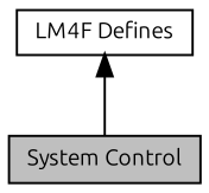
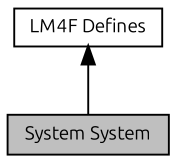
  digraph {
    rankdir=TB
    fontname=Ubuntu
    node [color=black fontname=Ubuntu fontsize=10 shape=record style=filled]
-   n1 [fillcolor=grey75 fontcolor=black height=0.2 label="System Control" width=0.4]
+   n1 [fillcolor=grey75 fontcolor=black height=0.2 label="System System" width=0.4]
    n2 [fillcolor=white height=0.2 label="LM4F Defines" width=0.4]
    n2 -> n1 [dir=back fontname=Ubuntu fontsize=10 labelfontname=Helvetica labelfontsize=10 shape=plaintext style=solid]
  }
